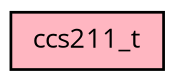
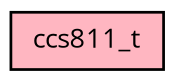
  digraph {
    rankdir=LR
    fontname="Open Sans"
-   n1 [color=black fillcolor=lightpink fontname="Open Sans" fontsize=10 height=0.2 label=ccs211_t shape=record style=filled width=0.4]
+   n1 [color=black fillcolor=lightpink fontname="Open Sans" fontsize=10 height=0.2 label=ccs811_t shape=record style=filled width=0.4]
  }
